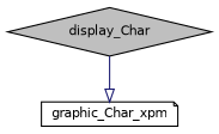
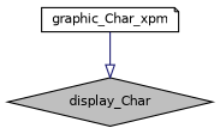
  digraph {
    rankdir=TB
    node [color=black fontname=Helvetica fontsize=10 style=filled]
    n1 [fillcolor=grey75 fontcolor=black height=0.2 label=display_Char shape=diamond width=0.4]
    n2 [fillcolor=white height=0.2 label=graphic_Char_xpm shape=note width=0.4]
-   n1 -> n2 [color=midnightblue fontname=Helvetica fontsize=10 labelfontname=Helvetica labelfontsize=10 style=solid arrowhead=onormal]
+   n2 -> n1 [color=midnightblue fontname=Helvetica fontsize=10 labelfontname=Helvetica labelfontsize=10 style=solid arrowhead=onormal]
  }
